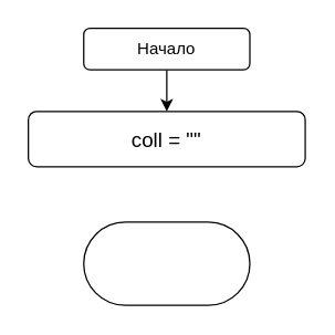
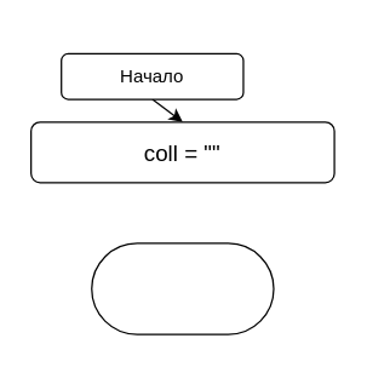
  <mxCell id="0" />
  <mxCell id="1" parent="0" />
  <mxCell id="2" style="edgeStyle=none;html=1;exitX=0.5;exitY=1;exitDx=0;exitDy=0;entryX=0.5;entryY=0;entryDx=0;entryDy=0;" parent="1" source="3" target="4" edge="1"><mxGeometry relative="1" as="geometry" /></mxCell>
- <mxCell id="3" value="Начало" style="rounded=1;whiteSpace=wrap;html=1;" parent="1" vertex="1"><mxGeometry x="60" y="20" width="120" height="30" as="geometry" /></mxCell>
+ <mxCell id="3" value="Начало" style="rounded=1;whiteSpace=wrap;html=1;" parent="1" vertex="1"><mxGeometry x="40" y="35" width="120" height="30" as="geometry" /></mxCell>
  <mxCell id="4" value="coll = &quot;&quot;" style="rounded=1;whiteSpace=wrap;html=1;fontSize=15;" parent="1" vertex="1"><mxGeometry x="20" y="80" width="200" height="40" as="geometry" /></mxCell>
  <mxCell id="5" value="" style="rounded=1;whiteSpace=wrap;html=1;fontSize=15;arcSize=50;" parent="1" vertex="1"><mxGeometry x="60" y="160" width="120" height="60" as="geometry" /></mxCell>
